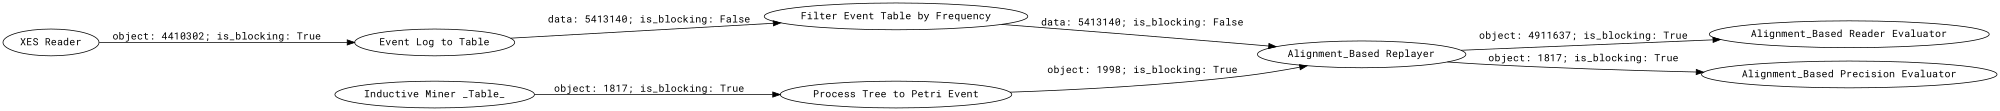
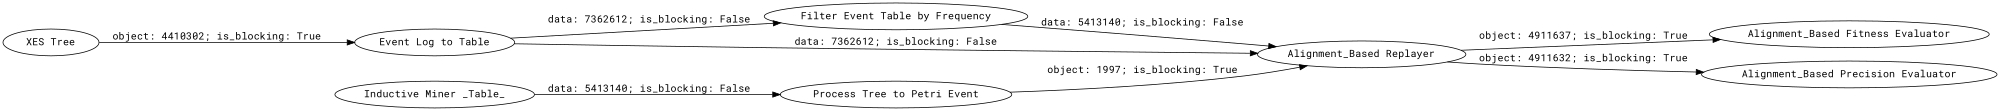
  digraph {
    fontname="Roboto Mono"
    rankdir=LR
    node [fontname="Roboto Mono"]
    edge [fontname="Roboto Mono"]
-   n1 [label="XES Reader"]
+   n1 [label="XES Tree"]
    n2 [label="Event Log to Table"]
    n3 [label="Filter Event Table by Frequency"]
    n4 [label="Alignment_Based Replayer"]
    n5 [label="Inductive Miner _Table_"]
    n6 [label="Process Tree to Petri Event"]
-   n7 [label="Alignment_Based Reader Evaluator"]
+   n7 [label="Alignment_Based Fitness Evaluator"]
    n8 [label="Alignment_Based Precision Evaluator"]
    n1 -> n2 [label="object: 4410302; is_blocking: True"]
-   n2 -> n3 [label="data: 5413140; is_blocking: False"]
+   n2 -> n3 [label="data: 7362612; is_blocking: False"]
+   n2 -> n4 [label="data: 7362612; is_blocking: False"]
    n3 -> n4 [label="data: 5413140; is_blocking: False"]
    n4 -> n7 [label="object: 4911637; is_blocking: True"]
-   n4 -> n8 [label="object: 1817; is_blocking: True"]
-   n5 -> n6 [label="object: 1817; is_blocking: True"]
-   n6 -> n4 [label="object: 1998; is_blocking: True"]
+   n4 -> n8 [label="object: 4911632; is_blocking: True"]
+   n5 -> n6 [label="data: 5413140; is_blocking: False"]
+   n6 -> n4 [label="object: 1997; is_blocking: True"]
  }
